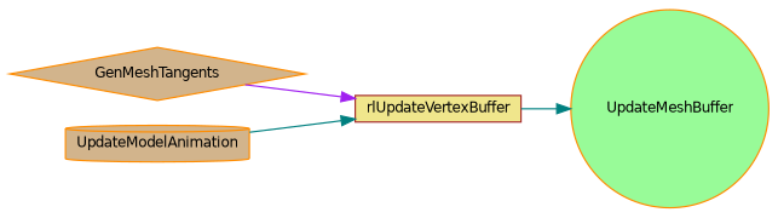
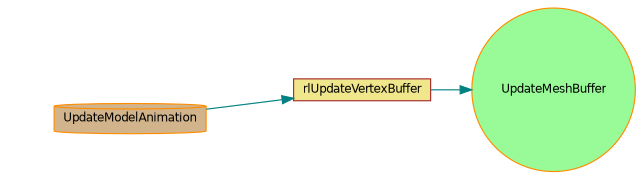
  digraph {
    rankdir=RL
    node [color=darkorange fillcolor=tan fontname=Helvetica fontsize=10 style=filled]
    edge [color=teal dir=back fontname=Helvetica fontsize=10 labelfontname=Helvetica labelfontsize=10 style=solid]
    n1 [color=brown fillcolor=khaki fontcolor=black height=0.2 label=rlUpdateVertexBuffer shape=box width=0.4]
-   n2 [height=0.2 label=GenMeshTangents shape=diamond width=0.4]
    n3 [height=0.2 label=UpdateModelAnimation shape=cylinder width=0.4]
    n4 [fillcolor=palegreen height=0.2 label=UpdateMeshBuffer shape=circle width=0.4]
-   n1 -> n2 [color=purple]
    n1 -> n3
    n4 -> n1
  }
